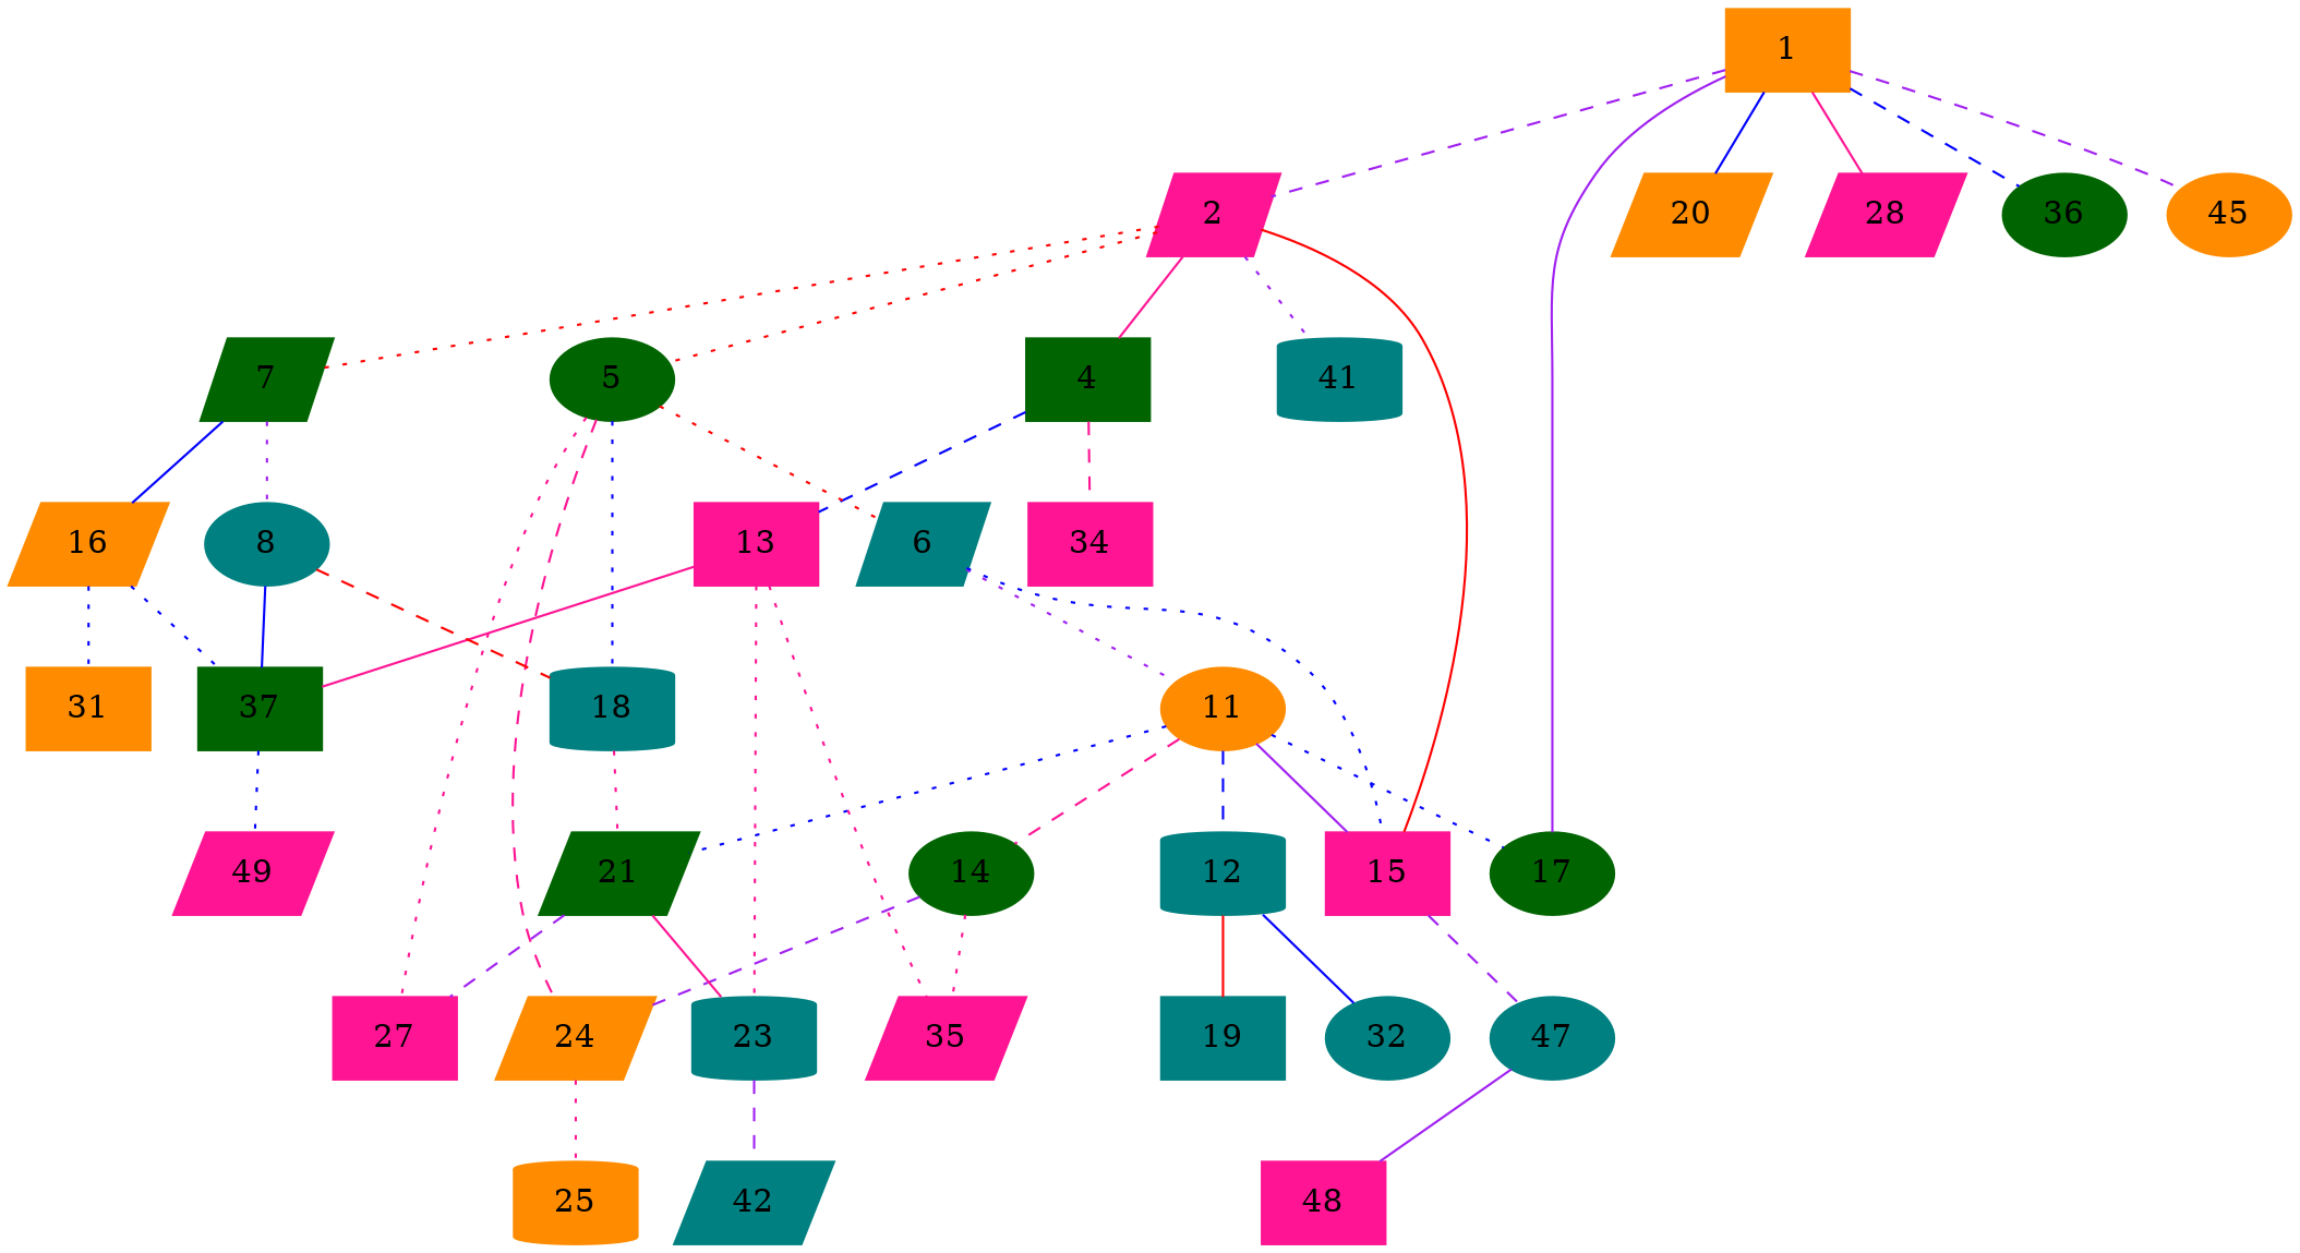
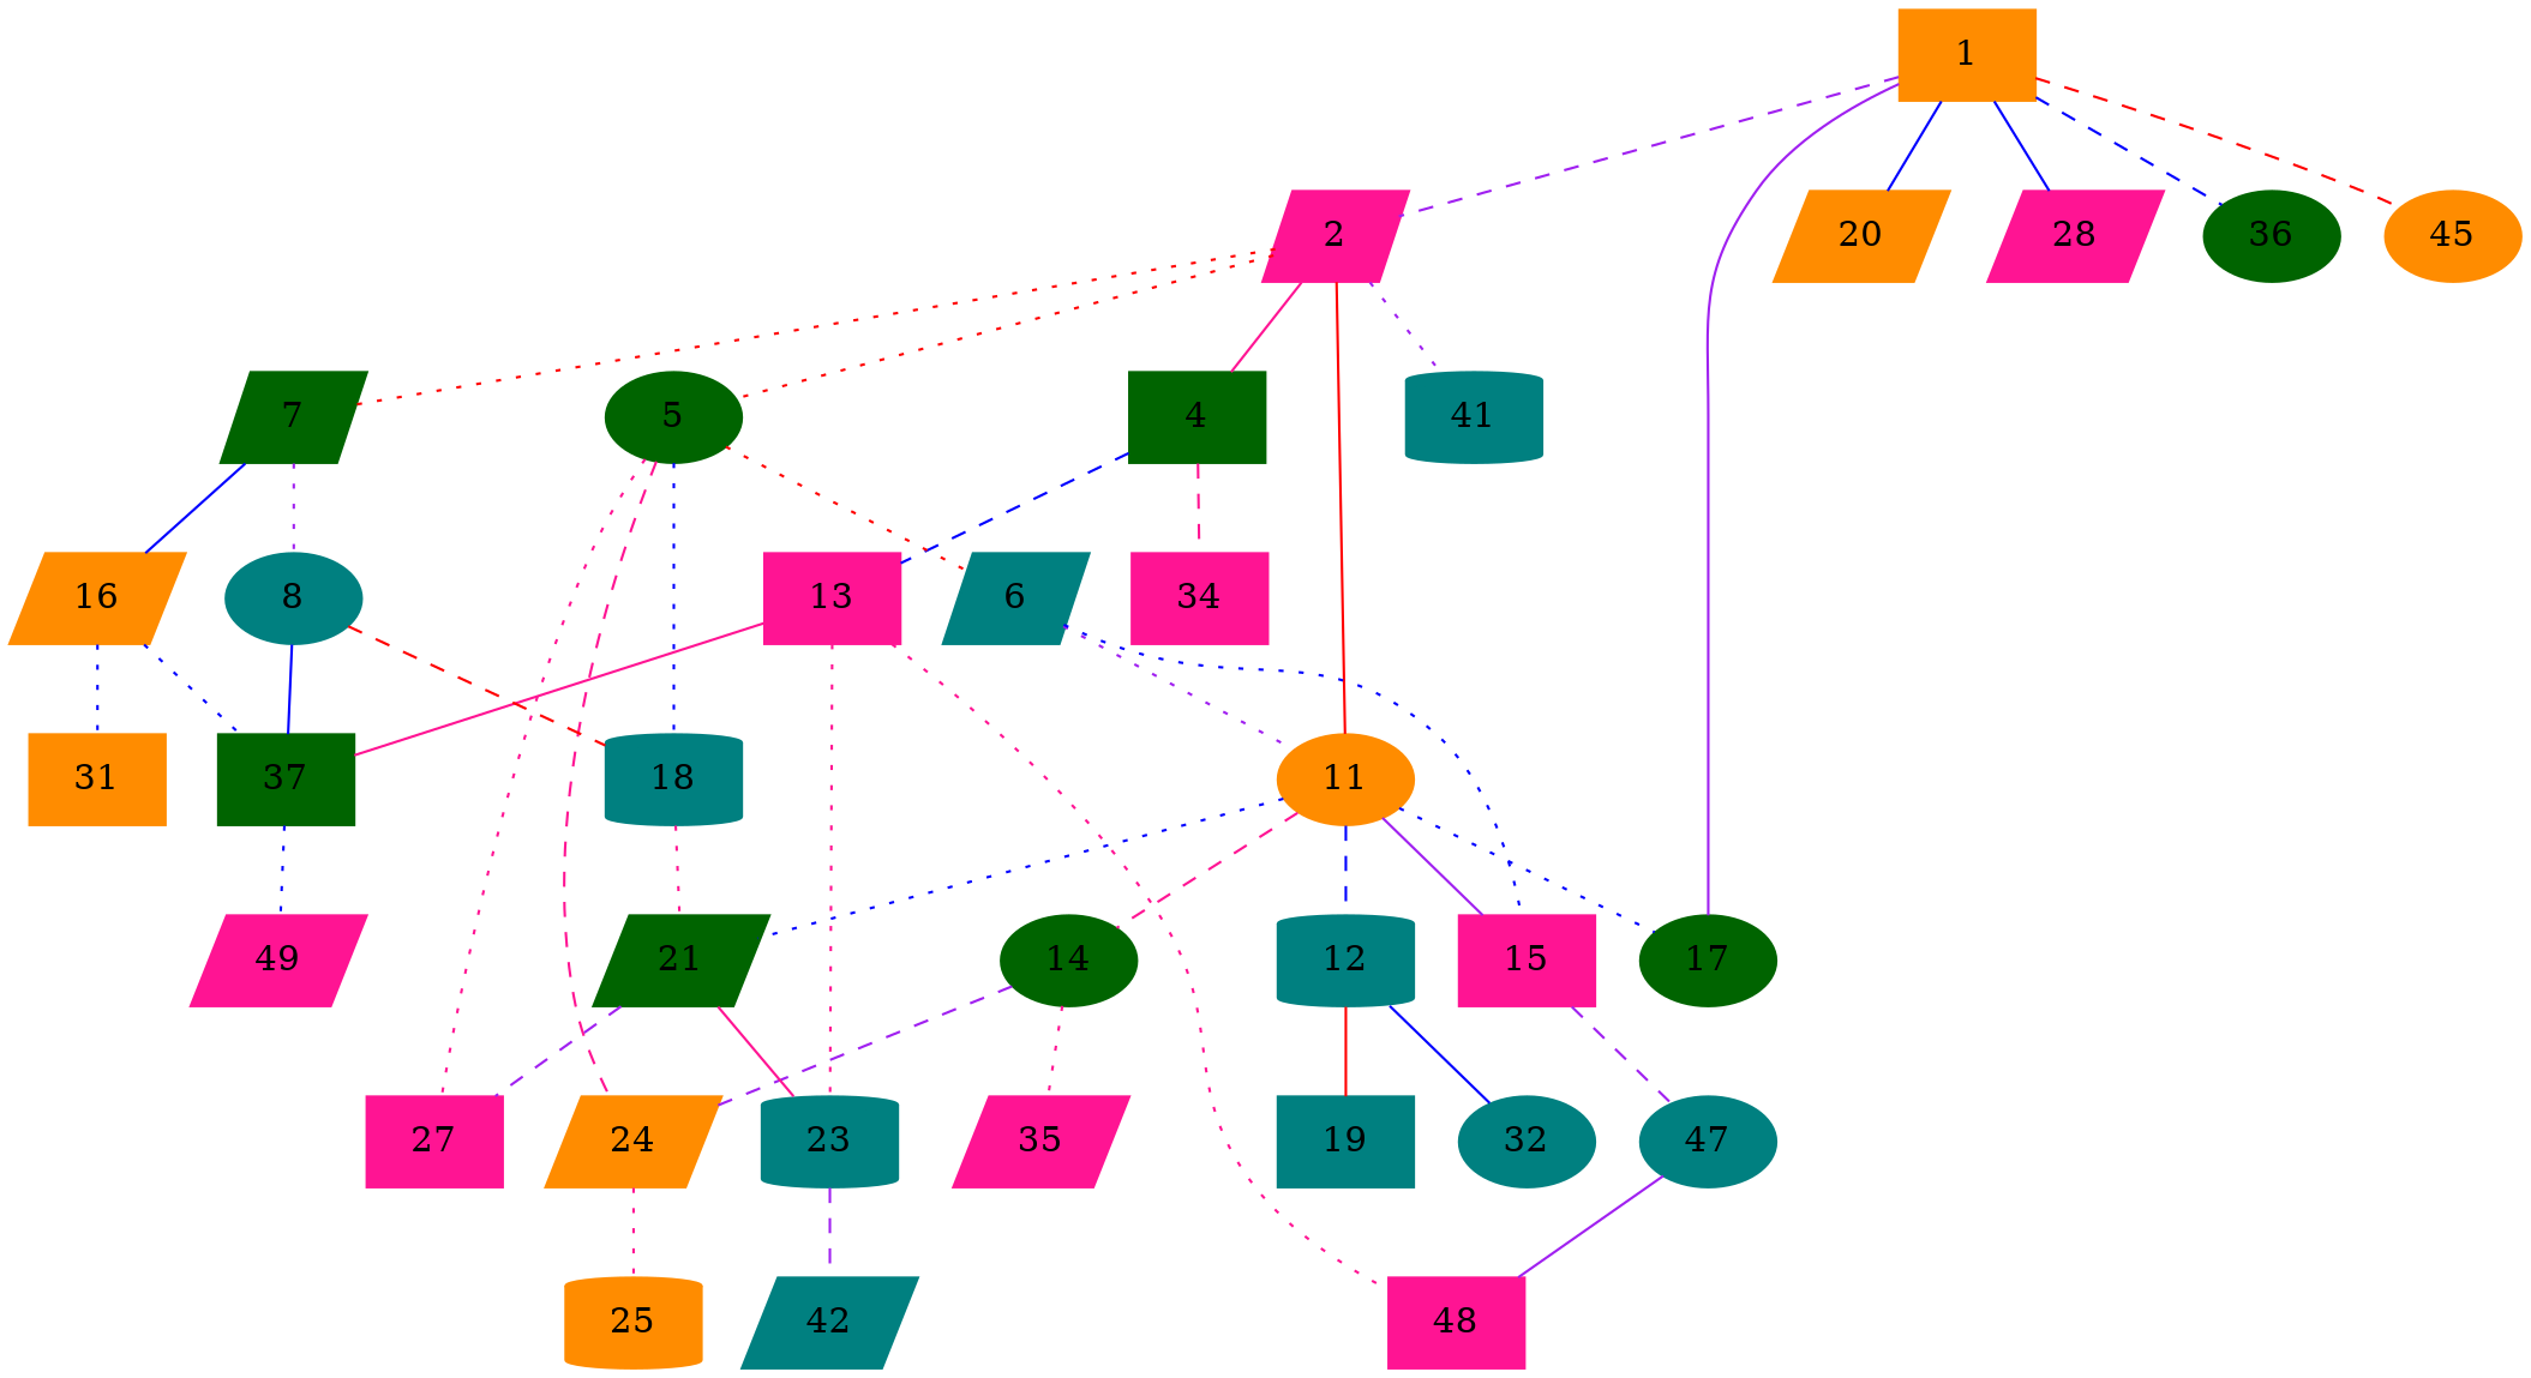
  graph {
    node [color=teal shape=parallelogram style=filled]
    edge [color=blue style=dotted]
    1 [color=darkorange shape=box super="+29"]
    2 [color=deeppink super="+3"]
    17 [color=darkgreen shape=ellipse]
    20 [color=darkorange]
    28 [color=deeppink]
    36 [color=darkgreen shape=ellipse]
    45 [color=darkorange shape=ellipse]
    4 [color=darkgreen shape=box]
    5 [color=darkgreen shape=ellipse]
    7 [color=darkgreen super="+10"]
    11 [color=darkorange shape=ellipse super="+26"]
    41 [shape=cylinder]
    34 [color=deeppink shape=box super="+38"]
    13 [color=deeppink shape=box super="+50"]
    6 [super="+43"]
    18 [shape=cylinder super="+22"]
    24 [color=darkorange super="+46"]
    27 [color=deeppink shape=box]
    8 [shape=ellipse super="+9"]
    16 [color=darkorange]
    15 [color=deeppink shape=box super="+39"]
    12 [shape=cylinder super="+30"]
    14 [color=darkgreen shape=ellipse]
    21 [color=darkgreen super="+44"]
    37 [color=darkgreen shape=box super="+40"]
    23 [shape=cylinder]
    48 [color=deeppink shape=box]
    25 [color=darkorange shape=cylinder]
    47 [shape=ellipse]
    31 [color=darkorange shape=box super="+33"]
    49 [color=deeppink]
    19 [shape=box]
    32 [shape=ellipse]
    35 [color=deeppink]
    42
    1 -- 2 [color=purple style=dashed]
    1 -- 17 [color=purple style=solid]
    1 -- 20 [style=solid]
-   1 -- 28 [color=deeppink style=solid]
+   1 -- 28 [style=solid]
    1 -- 36 [style=dashed]
-   1 -- 45 [color=purple style=dashed]
+   1 -- 45 [color=red style=dashed]
    2 -- 4 [color=deeppink style=solid]
    2 -- 5 [color=red]
    2 -- 7 [color=red]
-   2 -- 15 [color=red style=solid]
+   2 -- 11 [color=red style=solid]
    2 -- 41 [color=purple]
    4 -- 34 [color=deeppink style=dashed]
    4 -- 13 [style=dashed]
    5 -- 6 [color=red]
    5 -- 18
    5 -- 24 [color=deeppink style=dashed]
    5 -- 27 [color=deeppink]
    7 -- 8 [color=purple]
    7 -- 16 [style=solid]
    11 -- 17
    11 -- 15 [color=purple style=solid]
    11 -- 12 [style=dashed]
    11 -- 14 [color=deeppink style=dashed]
    11 -- 21
    13 -- 37 [color=deeppink style=solid]
    13 -- 23 [color=deeppink]
-   13 -- 35 [color=deeppink]
+   13 -- 48 [color=deeppink]
    6 -- 11 [color=purple]
    6 -- 15
    18 -- 21 [color=deeppink]
    24 -- 25 [color=deeppink]
    8 -- 18 [color=red style=dashed]
    8 -- 37 [style=solid]
    16 -- 37
    16 -- 31
    15 -- 47 [color=purple style=dashed]
    12 -- 19 [color=red style=solid]
    12 -- 32 [style=solid]
    14 -- 24 [color=purple style=dashed]
    14 -- 35 [color=deeppink]
    21 -- 27 [color=purple style=dashed]
    21 -- 23 [color=deeppink style=solid]
    37 -- 49
    23 -- 42 [color=purple style=dashed]
    47 -- 48 [color=purple style=solid]
  }
